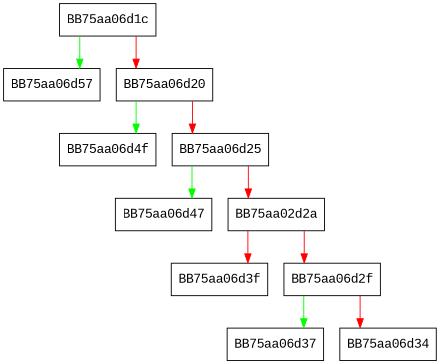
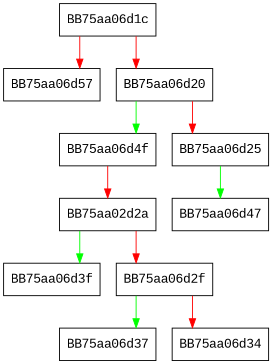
  digraph {
    fontname="Liberation Mono"
    splines=ortho
    node [fontname="Liberation Mono" shape=box]
    edge [color=green fontname="Liberation Mono"]
    BB75aa06d1c
    BB75aa06d57
    BB75aa06d20
    BB75aa06d4f
    BB75aa06d25
    BB75aa06d47
    n7 [label=BB75aa02d2a]
    BB75aa06d3f
    BB75aa06d2f
    BB75aa06d37
    BB75aa06d34
-   BB75aa06d1c -> BB75aa06d57
+   BB75aa06d1c -> BB75aa06d57 [color=red]
    BB75aa06d1c -> BB75aa06d20 [color=red]
    BB75aa06d20 -> BB75aa06d4f
    BB75aa06d20 -> BB75aa06d25 [color=red]
    BB75aa06d25 -> BB75aa06d47
-   BB75aa06d25 -> n7 [color=red]
-   n7 -> BB75aa06d3f [color=red]
+   BB75aa06d4f -> n7 [color=red]
+   n7 -> BB75aa06d3f
    n7 -> BB75aa06d2f [color=red]
    BB75aa06d2f -> BB75aa06d37
    BB75aa06d2f -> BB75aa06d34 [color=red]
  }
